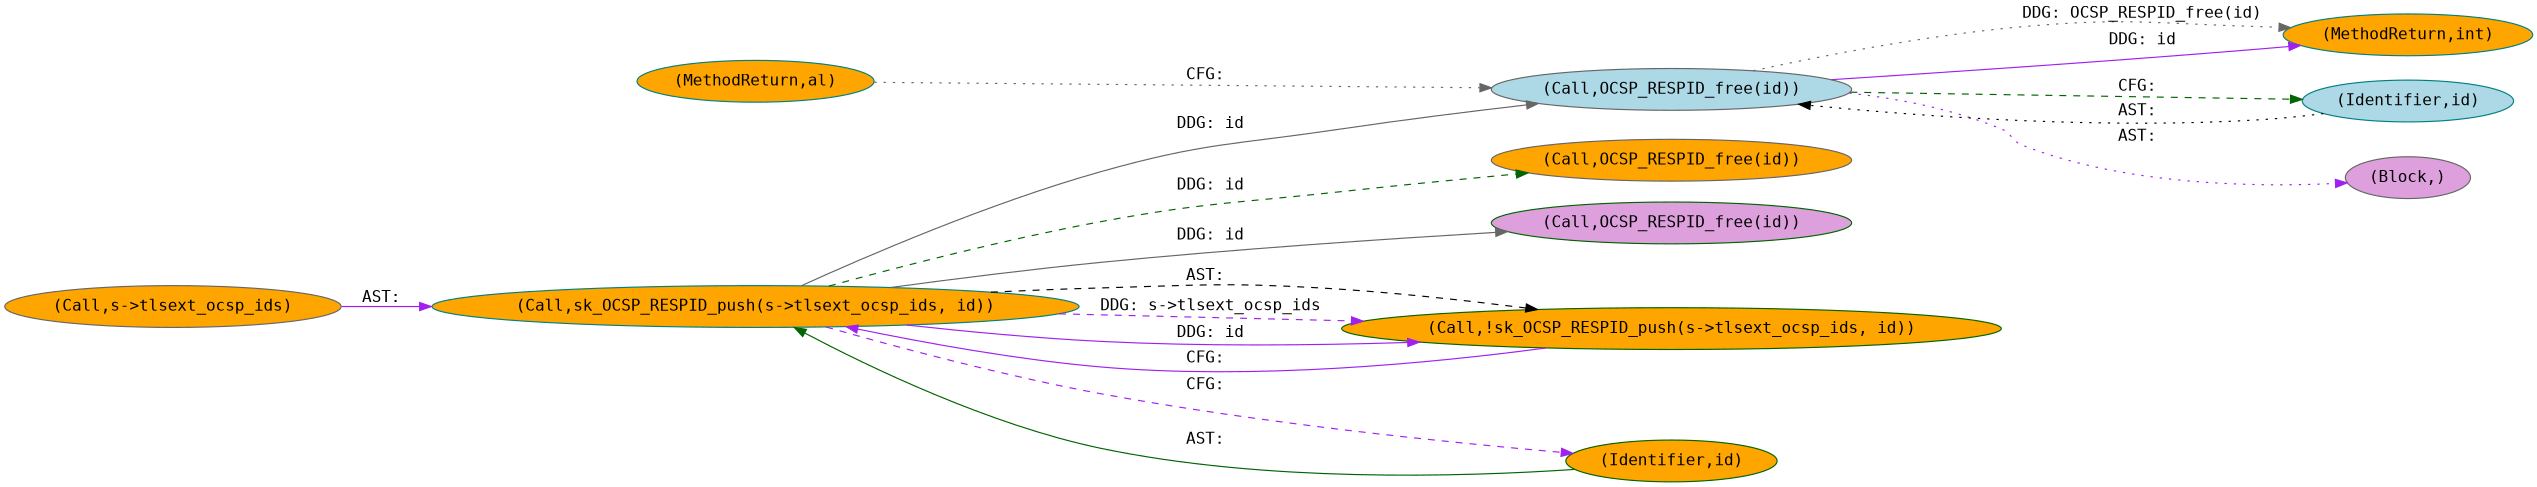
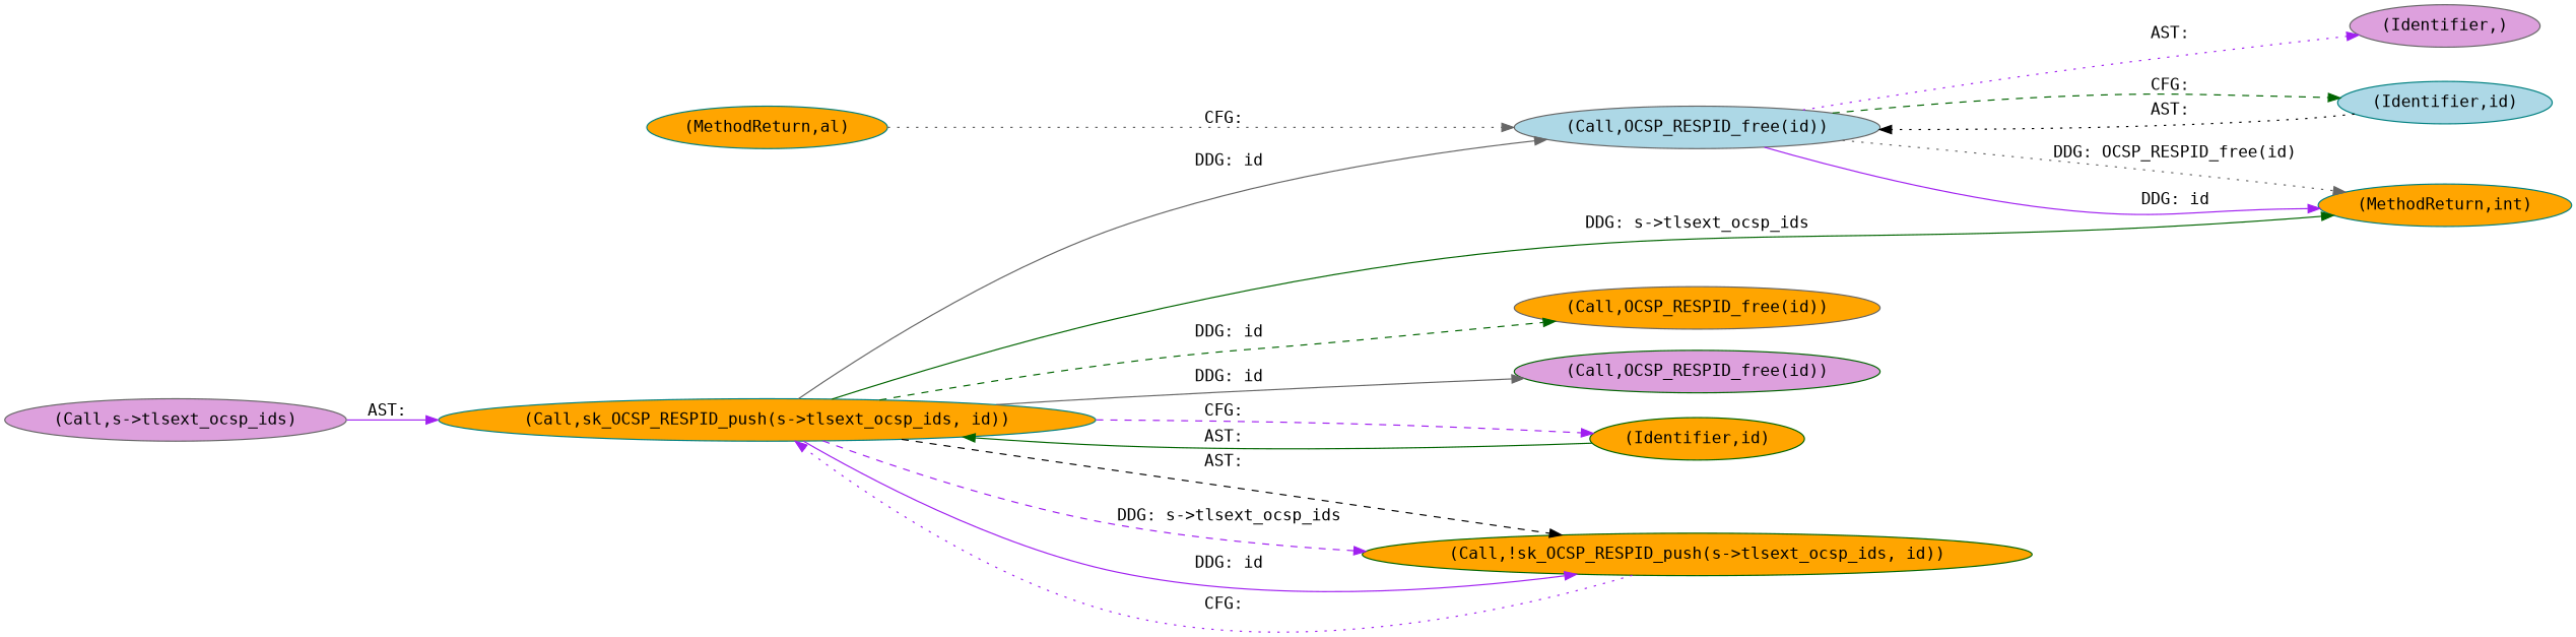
  digraph {
    fontname="DejaVu Sans Mono"
    rankdir=LR
    node [color=gray40 fillcolor=orange fontname="DejaVu Sans Mono" style=filled]
    edge [color=purple fontname="DejaVu Sans Mono" style=solid]
    n1 [fillcolor=lightblue label="(Call,OCSP_RESPID_free(id))"]
    n2 [color=teal label="(MethodReturn,int)"]
    n3 [color=teal fillcolor=lightblue label="(Identifier,id)"]
-   n4 [fillcolor=plum label="(Block,)"]
+   n4 [fillcolor=plum label="(Identifier,)"]
    n5 [color=teal label="(Call,sk_OCSP_RESPID_push(s->tlsext_ocsp_ids, id))"]
    n6 [label="(Call,OCSP_RESPID_free(id))"]
    n7 [color=darkgreen fillcolor=plum label="(Call,OCSP_RESPID_free(id))"]
    n8 [color=darkgreen label="(Call,!sk_OCSP_RESPID_push(s->tlsext_ocsp_ids, id))"]
    n9 [color=darkgreen label="(Identifier,id)"]
-   n10 [label="(Call,s->tlsext_ocsp_ids)"]
+   n10 [fillcolor=plum label="(Call,s->tlsext_ocsp_ids)"]
    n11 [color=teal label="(MethodReturn,al)"]
    n1 -> n2 [color=gray40 label="DDG: OCSP_RESPID_free(id)" style=dotted]
    n1 -> n2 [label="DDG: id"]
    n1 -> n3 [color=darkgreen label="CFG: " style=dashed]
    n1 -> n4 [label="AST: " style=dotted]
    n3 -> n1 [color=black label="AST: " style=dotted]
    n5 -> n1 [color=gray40 label="DDG: id"]
+   n5 -> n2 [color=darkgreen label="DDG: s->tlsext_ocsp_ids"]
    n5 -> n6 [color=darkgreen label="DDG: id" style=dashed]
    n5 -> n7 [color=gray40 label="DDG: id"]
    n5 -> n8 [color=black label="AST: " style=dashed]
    n5 -> n8 [label="DDG: s->tlsext_ocsp_ids" style=dashed]
    n5 -> n8 [label="DDG: id"]
    n5 -> n9 [label="CFG: " style=dashed]
-   n8 -> n5 [label="CFG: "]
+   n8 -> n5 [label="CFG: " style=dotted]
    n9 -> n5 [color=darkgreen label="AST: "]
    n10 -> n5 [label="AST: "]
    n11 -> n1 [color=gray40 label="CFG: " style=dotted]
  }
